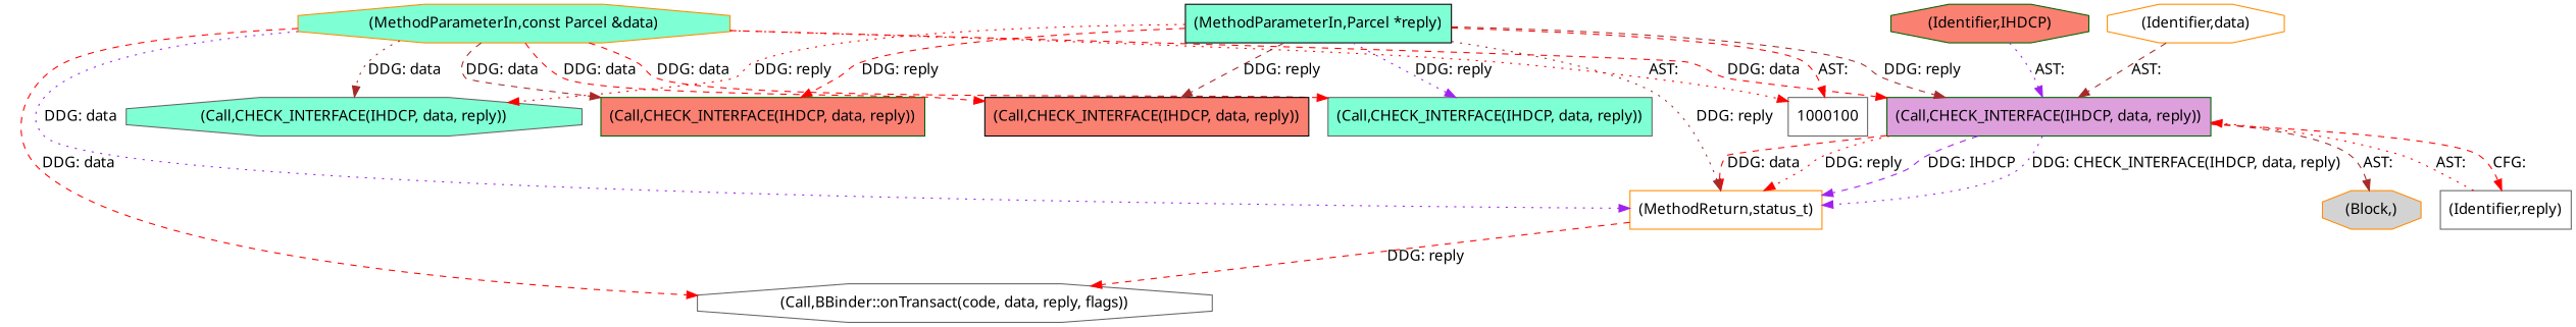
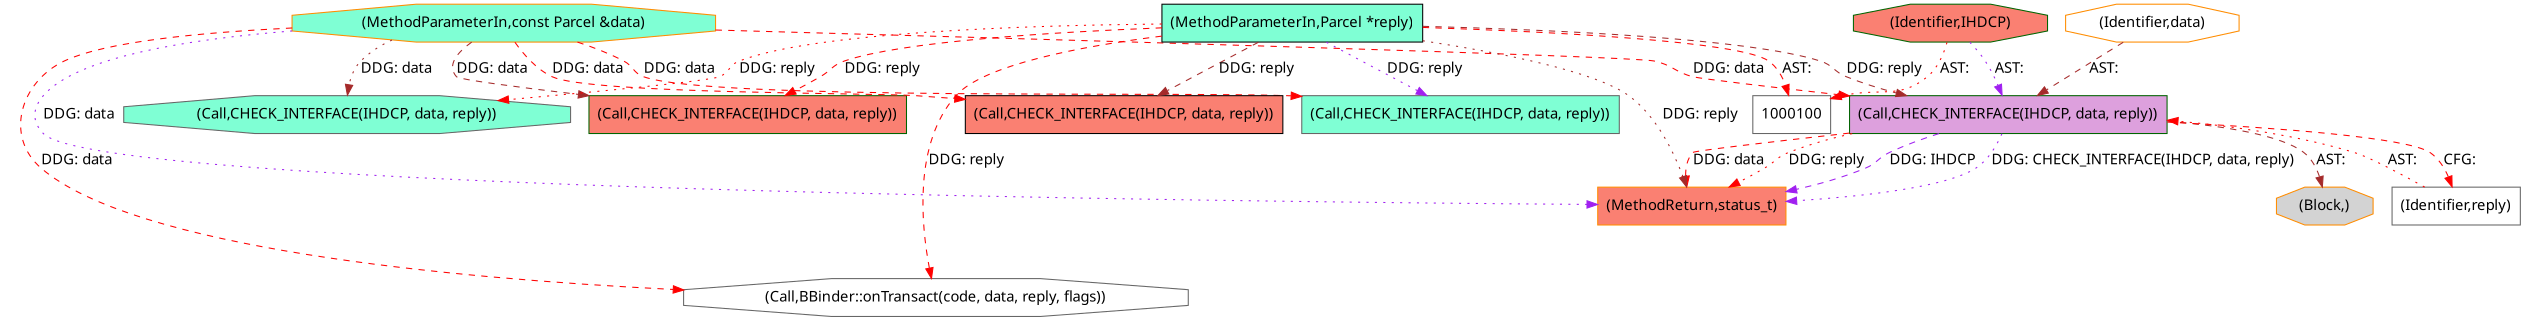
  digraph {
    fontname="Noto Sans"
    node [color=gray40 fillcolor=white fontname="Noto Sans" shape=box style=filled]
    edge [color=red fontname="Noto Sans" style=dashed]
    n1 [color=darkgreen fillcolor=plum label="(Call,CHECK_INTERFACE(IHDCP, data, reply))"]
    n2 [color=darkorange fillcolor=lightgrey label="(Block,)" shape=octagon]
-   n3 [color=darkorange label="(MethodReturn,status_t)"]
+   n3 [color=darkorange fillcolor=salmon label="(MethodReturn,status_t)"]
    n4 [label="(Identifier,reply)"]
    n5 [color=darkorange fillcolor=aquamarine label="(MethodParameterIn,const Parcel &data)" shape=octagon]
    n6 [color=darkgreen fillcolor=salmon label="(Call,CHECK_INTERFACE(IHDCP, data, reply))"]
    n7 [fillcolor=aquamarine label="(Call,CHECK_INTERFACE(IHDCP, data, reply))" shape=octagon]
    n8 [fillcolor=aquamarine label="(Call,CHECK_INTERFACE(IHDCP, data, reply))"]
    n9 [label="(Call,BBinder::onTransact(code, data, reply, flags))" shape=octagon]
    n10 [color=black fillcolor=salmon label="(Call,CHECK_INTERFACE(IHDCP, data, reply))"]
    1000100
    n12 [color=black fillcolor=aquamarine label="(MethodParameterIn,Parcel *reply)"]
    n13 [color=darkgreen fillcolor=salmon label="(Identifier,IHDCP)" shape=octagon]
    n14 [color=darkorange label="(Identifier,data)" shape=octagon]
    n1 -> n2 [color=brown label="AST: "]
    n1 -> n3 [label="DDG: data"]
    n1 -> n3 [label="DDG: reply" style=dotted]
    n1 -> n3 [color=purple label="DDG: IHDCP"]
    n1 -> n3 [color=purple label="DDG: CHECK_INTERFACE(IHDCP, data, reply)" style=dotted]
    n1 -> n4 [label="CFG: "]
    n4 -> n1 [label="AST: " style=dotted]
    n5 -> n1 [label="DDG: data"]
    n5 -> n3 [color=purple label="DDG: data" style=dotted]
    n5 -> n6 [color=brown label="DDG: data"]
    n5 -> n7 [color=brown label="DDG: data" style=dotted]
    n5 -> n8 [label="DDG: data"]
    n5 -> n9 [label="DDG: data"]
    n5 -> n10 [label="DDG: data"]
-   n5 -> 1000100 [label="AST: " style=dotted]
+   n13 -> 1000100 [label="AST: " style=dotted]
    n12 -> n1 [color=brown label="DDG: reply"]
    n12 -> n3 [color=brown label="DDG: reply" style=dotted]
    n12 -> n6 [label="DDG: reply"]
    n12 -> n7 [label="DDG: reply" style=dotted]
    n12 -> n8 [color=purple label="DDG: reply" style=dotted]
-   n3 -> n9 [label="DDG: reply"]
+   n12 -> n9 [label="DDG: reply"]
    n12 -> n10 [color=brown label="DDG: reply"]
    n12 -> 1000100 [label="AST: "]
    n13 -> n1 [color=purple label="AST: " style=dotted]
    n14 -> n1 [color=brown label="AST: "]
  }
